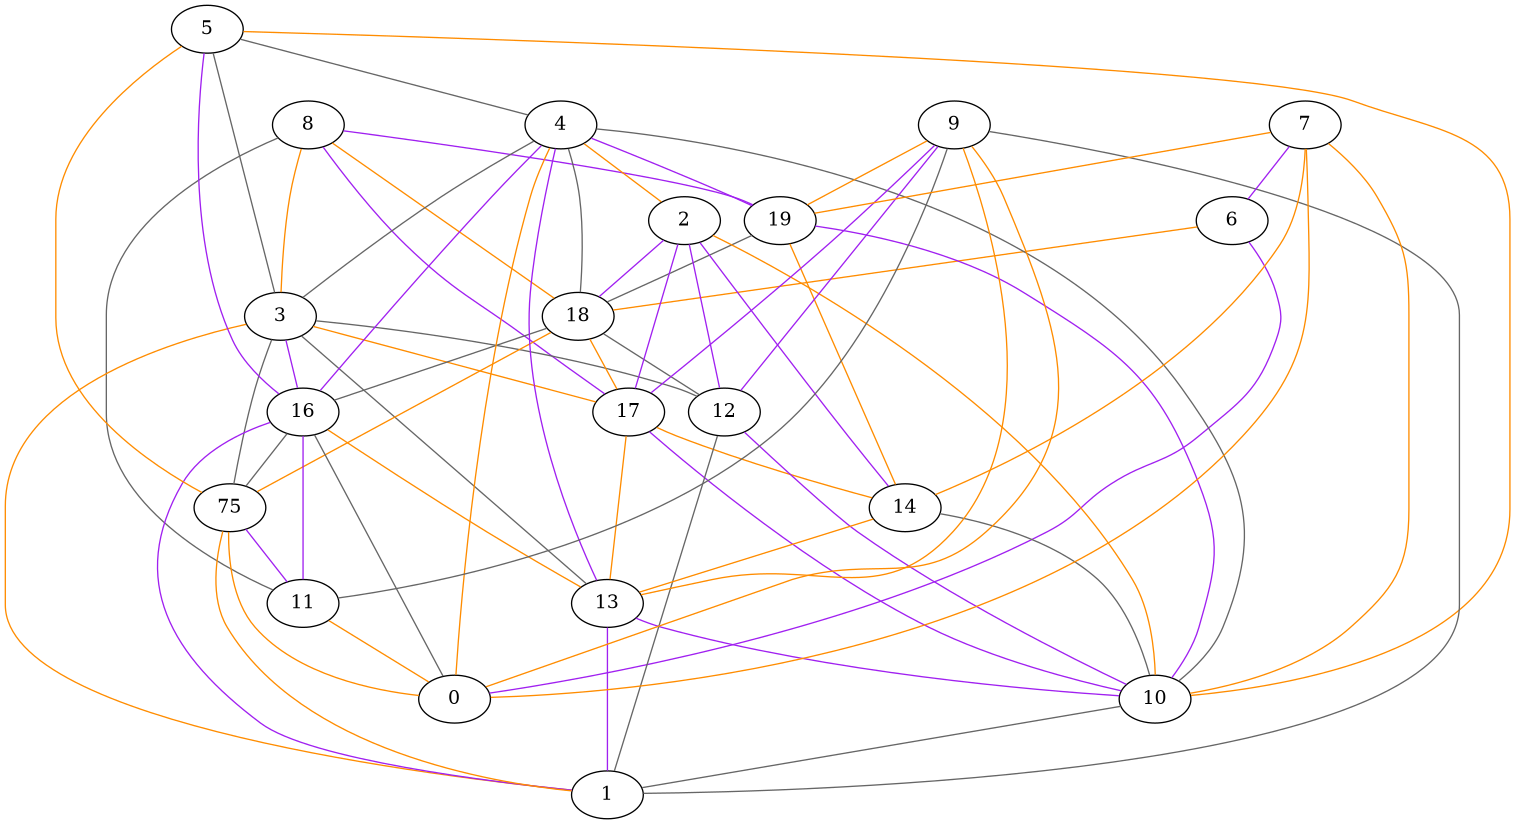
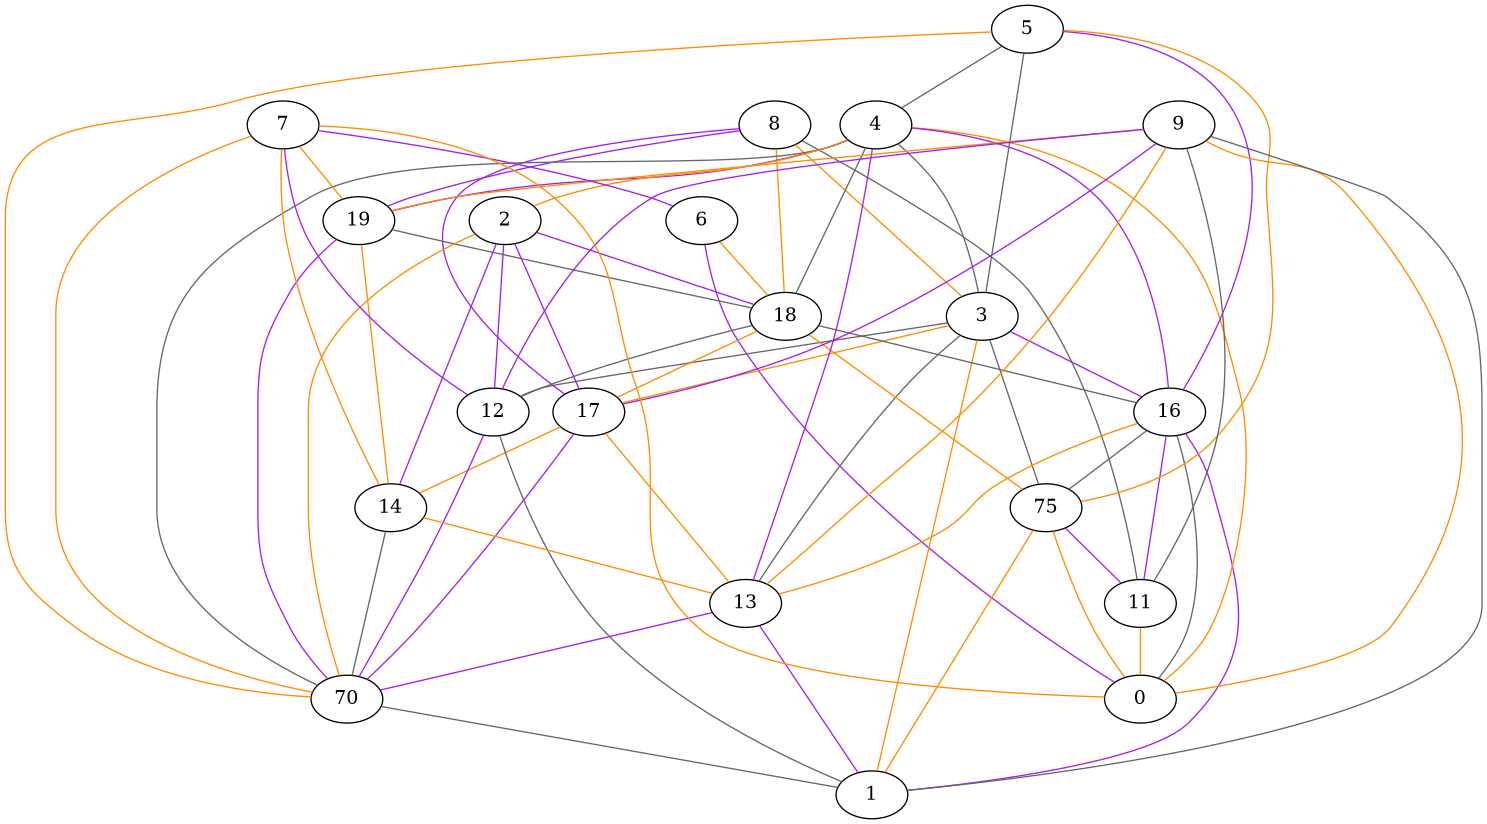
  digraph {
    edge [color=darkorange dir=none]
    8
    6
    3
    17
    19
    11
    0
    18
    13
    16
    n11 [label=75]
    1
    12
    14
-   10
+   10 [label=70]
    2
    4
    5
    9
    7
    subgraph sub_1 {
      8
      6
      3
      17
      19
      11
      0
      18
      13
      16
      n11
      1
      12
      14
      10
      2
      4
      5
      9
      7
    }
    8 -> 3
    8 -> 17 [color=purple]
    8 -> 19 [color=purple]
    8 -> 11 [color=gray40]
    8 -> 18
    6 -> 0 [color=purple]
    6 -> 18
    3 -> 17
    3 -> 13 [color=gray40]
    3 -> 16 [color=purple]
    3 -> n11 [color=gray40]
    3 -> 1
    3 -> 12 [color=gray40]
    17 -> 13
    17 -> 14
    17 -> 10 [color=purple]
    19 -> 18 [color=gray40]
    19 -> 14
    19 -> 10 [color=purple]
    11 -> 0
    18 -> 17
    18 -> 16 [color=gray40]
    18 -> n11
    18 -> 12 [color=gray40]
    13 -> 1 [color=purple]
    13 -> 10 [color=purple]
    16 -> 11 [color=purple]
    16 -> 0 [color=gray40]
    16 -> 13
    16 -> n11 [color=gray40]
    16 -> 1 [color=purple]
    n11 -> 11 [color=purple]
    n11 -> 0
    n11 -> 1
    12 -> 1 [color=gray40]
    12 -> 10 [color=purple]
    14 -> 13
    14 -> 10 [color=gray40]
    10 -> 1 [color=gray40]
    2 -> 17 [color=purple]
    2 -> 18 [color=purple]
    2 -> 12 [color=purple]
    2 -> 14 [color=purple]
    2 -> 10
    4 -> 3 [color=gray40]
    4 -> 19 [color=purple]
    4 -> 0
    4 -> 18 [color=gray40]
    4 -> 13 [color=purple]
    4 -> 16 [color=purple]
    4 -> 10 [color=gray40]
    4 -> 2
    5 -> 3 [color=gray40]
    5 -> 16 [color=purple]
    5 -> n11
    5 -> 10
    5 -> 4 [color=gray40]
    9 -> 17 [color=purple]
    9 -> 19
    9 -> 11 [color=gray40]
    9 -> 0
    9 -> 13
    9 -> 1 [color=gray40]
    9 -> 12 [color=purple]
    7 -> 6 [color=purple]
    7 -> 19
    7 -> 0
+   7 -> 12 [color=purple]
    7 -> 14
    7 -> 10
  }
